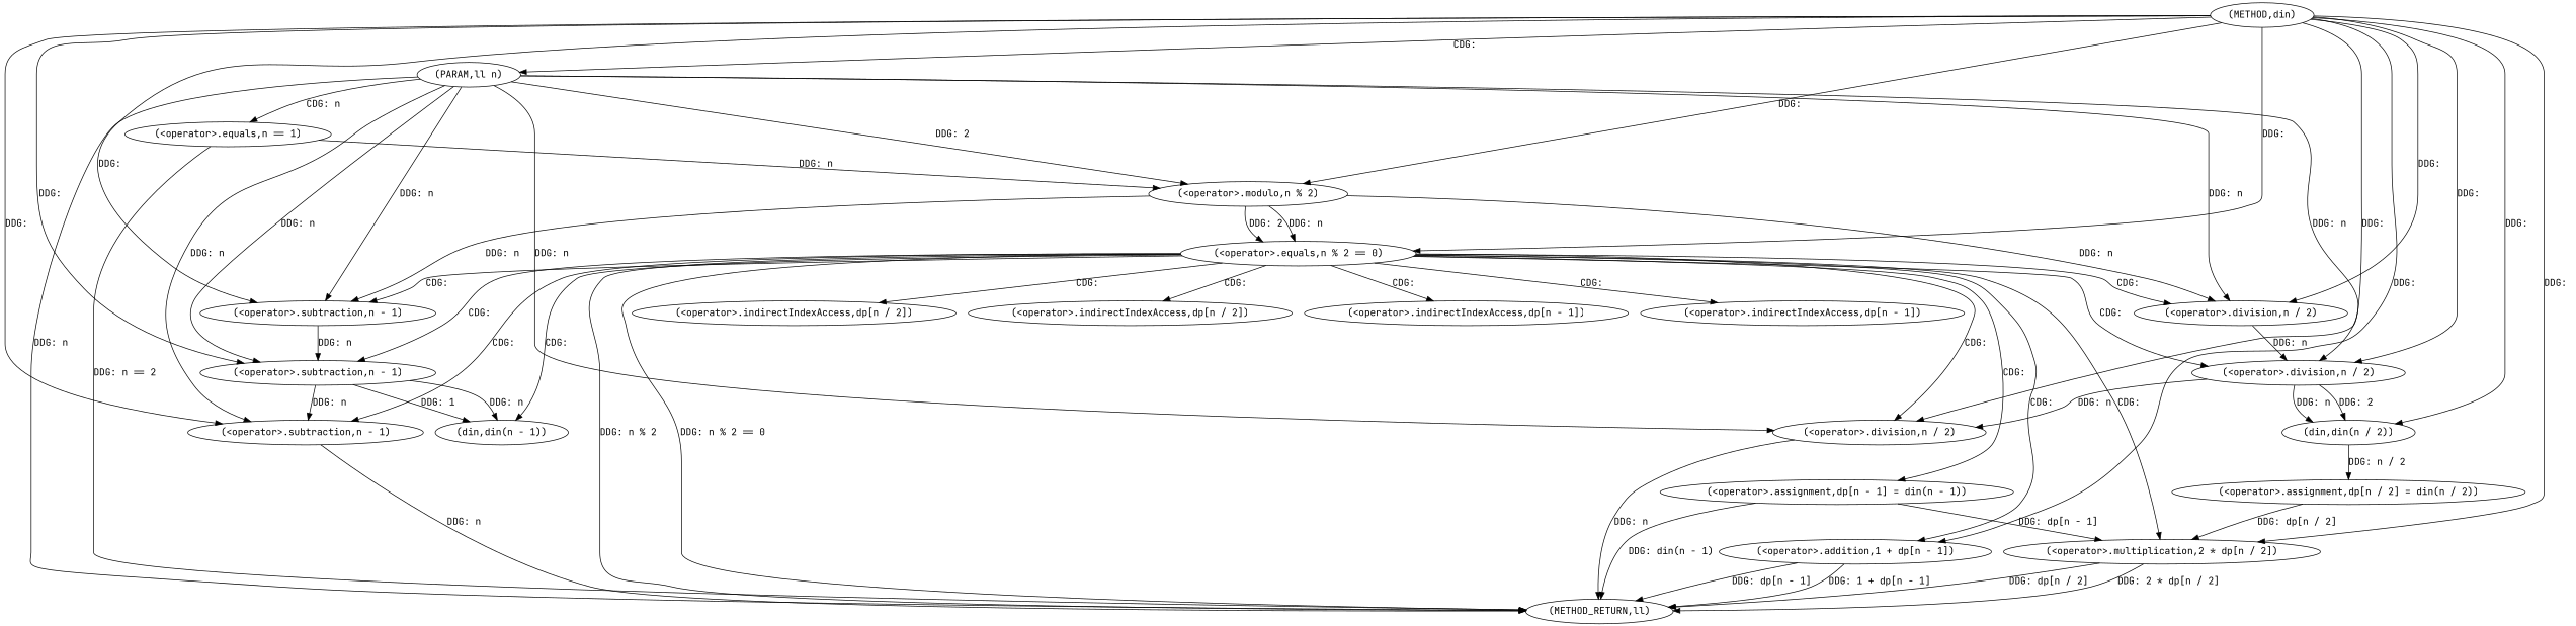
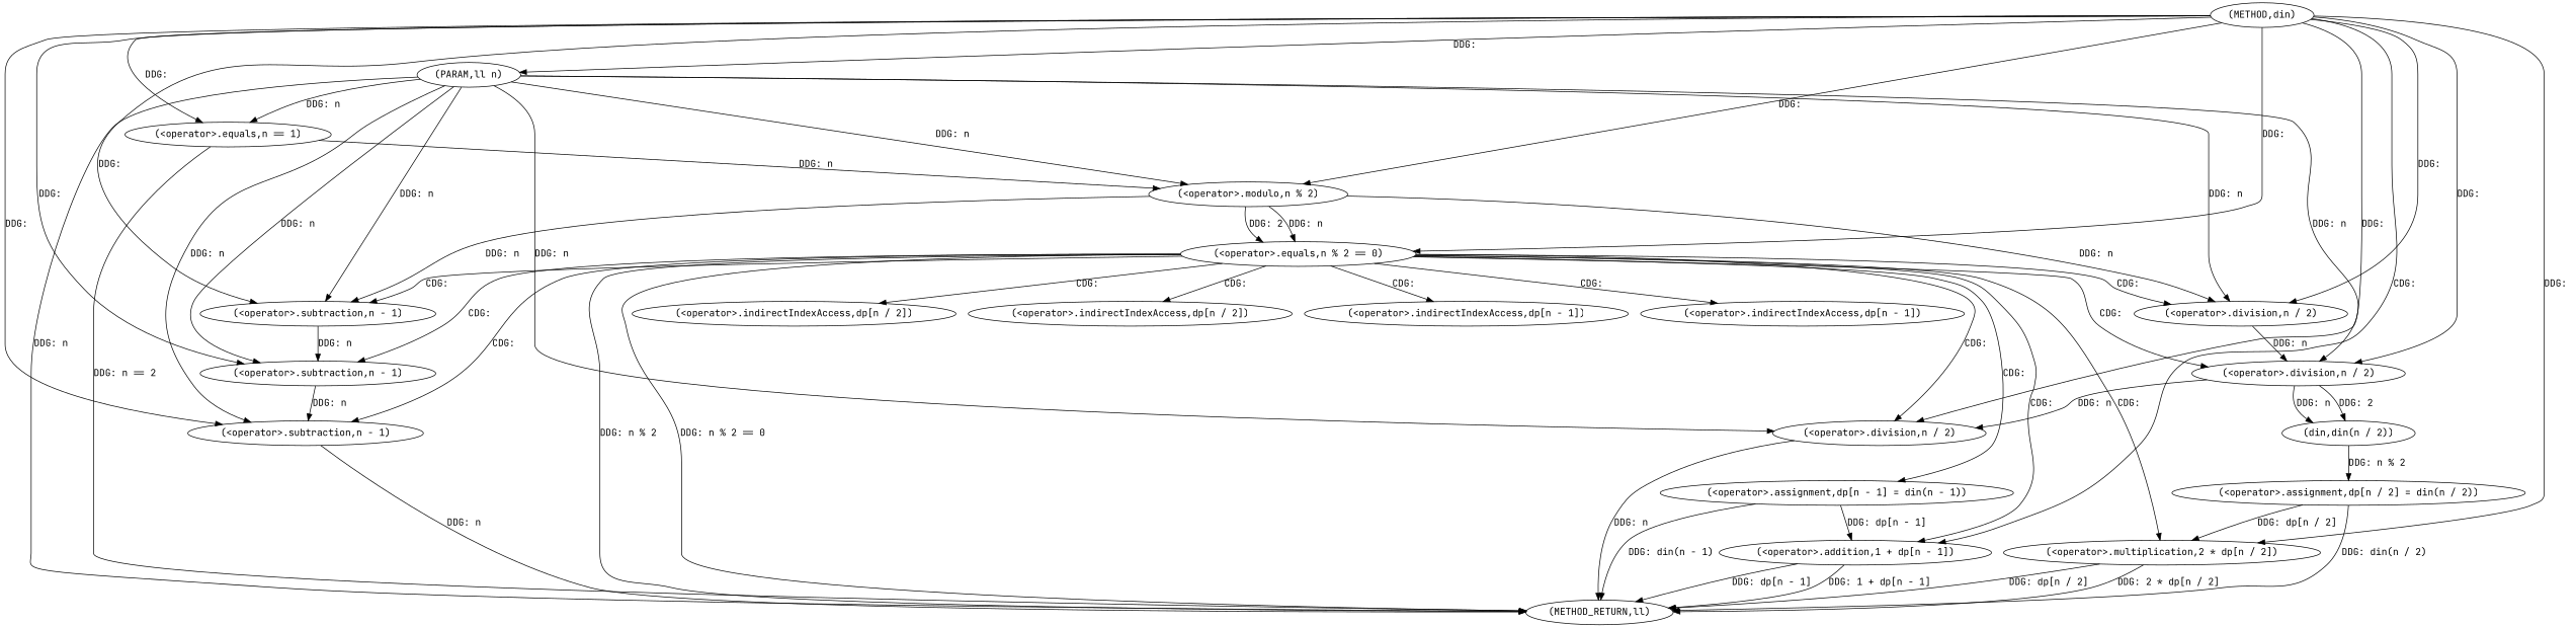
  digraph {
    fontname="JetBrains Mono"
    node [fontname="JetBrains Mono"]
    edge [fontname="JetBrains Mono"]
    n1 [label="(METHOD,din)"]
    n2 [label="(PARAM,ll n)"]
    n3 [label="(<operator>.equals,n == 1)"]
    n4 [label="(<operator>.equals,n % 2 == 0)"]
    n5 [label="(<operator>.multiplication,2 * dp[n / 2])"]
    n6 [label="(<operator>.modulo,n % 2)"]
    n7 [label="(<operator>.addition,1 + dp[n - 1])"]
    n8 [label="(<operator>.division,n / 2)"]
    n9 [label="(<operator>.division,n / 2)"]
    n10 [label="(<operator>.division,n / 2)"]
    n11 [label="(<operator>.subtraction,n - 1)"]
    n12 [label="(<operator>.subtraction,n - 1)"]
    n13 [label="(<operator>.subtraction,n - 1)"]
    n14 [label="(METHOD_RETURN,ll)"]
    n15 [label="(<operator>.assignment,dp[n - 1] = din(n - 1))"]
-   n16 [label="(din,din(n - 1))"]
    n17 [label="(<operator>.indirectIndexAccess,dp[n / 2])"]
    n18 [label="(<operator>.indirectIndexAccess,dp[n / 2])"]
    n19 [label="(<operator>.indirectIndexAccess,dp[n - 1])"]
    n20 [label="(<operator>.indirectIndexAccess,dp[n - 1])"]
    n21 [label="(din,din(n / 2))"]
    n22 [label="(<operator>.assignment,dp[n / 2] = din(n / 2))"]
-   n1 -> n2 [label="CDG: "]
-   n1 -> n21 [label="DDG: "]
+   n1 -> n2 [label="DDG: "]
+   n1 -> n3 [label="DDG: "]
    n1 -> n4 [label="DDG: "]
    n1 -> n5 [label="DDG: "]
    n1 -> n6 [label="DDG: "]
-   n1 -> n7 [label="DDG: "]
+   n1 -> n7 [label="CDG: "]
    n1 -> n8 [label="DDG: "]
    n1 -> n9 [label="DDG: "]
    n1 -> n10 [label="DDG: "]
    n1 -> n11 [label="DDG: "]
    n1 -> n12 [label="DDG: "]
    n1 -> n13 [label="DDG: "]
-   n2 -> n3 [label="CDG: n"]
-   n2 -> n6 [label="DDG: 2"]
+   n2 -> n3 [label="DDG: n"]
+   n2 -> n6 [label="DDG: n"]
    n2 -> n8 [label="DDG: n"]
    n2 -> n9 [label="DDG: n"]
    n2 -> n10 [label="DDG: n"]
    n2 -> n11 [label="DDG: n"]
    n2 -> n12 [label="DDG: n"]
    n2 -> n13 [label="DDG: n"]
    n2 -> n14 [label="DDG: n"]
    n3 -> n6 [label="DDG: n"]
    n3 -> n14 [label="DDG: n == 2"]
    n4 -> n5 [label="CDG: "]
    n4 -> n7 [label="CDG: "]
    n4 -> n8 [label="CDG: "]
    n4 -> n9 [label="CDG: "]
    n4 -> n10 [label="CDG: "]
    n4 -> n11 [label="CDG: "]
    n4 -> n12 [label="CDG: "]
    n4 -> n13 [label="CDG: "]
    n4 -> n14 [label="DDG: n % 2"]
    n4 -> n14 [label="DDG: n % 2 == 0"]
    n4 -> n15 [label="CDG: "]
-   n4 -> n16 [label="CDG: "]
    n4 -> n17 [label="CDG: "]
    n4 -> n18 [label="CDG: "]
    n4 -> n19 [label="CDG: "]
    n4 -> n20 [label="CDG: "]
    n5 -> n14 [label="DDG: dp[n / 2]"]
    n5 -> n14 [label="DDG: 2 * dp[n / 2]"]
    n6 -> n4 [label="DDG: 2"]
    n6 -> n4 [label="DDG: n"]
    n6 -> n8 [label="DDG: n"]
    n6 -> n11 [label="DDG: n"]
    n7 -> n14 [label="DDG: dp[n - 1]"]
    n7 -> n14 [label="DDG: 1 + dp[n - 1]"]
    n8 -> n9 [label="DDG: n"]
    n9 -> n10 [label="DDG: n"]
    n9 -> n21 [label="DDG: 2"]
    n9 -> n21 [label="DDG: n"]
    n10 -> n14 [label="DDG: n"]
    n11 -> n12 [label="DDG: n"]
    n12 -> n13 [label="DDG: n"]
-   n12 -> n16 [label="DDG: n"]
-   n12 -> n16 [label="DDG: 1"]
    n13 -> n14 [label="DDG: n"]
-   n15 -> n5 [label="DDG: dp[n - 1]"]
+   n15 -> n7 [label="DDG: dp[n - 1]"]
    n15 -> n14 [label="DDG: din(n - 1)"]
-   n21 -> n22 [label="DDG: n / 2"]
+   n21 -> n22 [label="DDG: n % 2"]
    n22 -> n5 [label="DDG: dp[n / 2]"]
+   n22 -> n14 [label="DDG: din(n / 2)"]
  }
